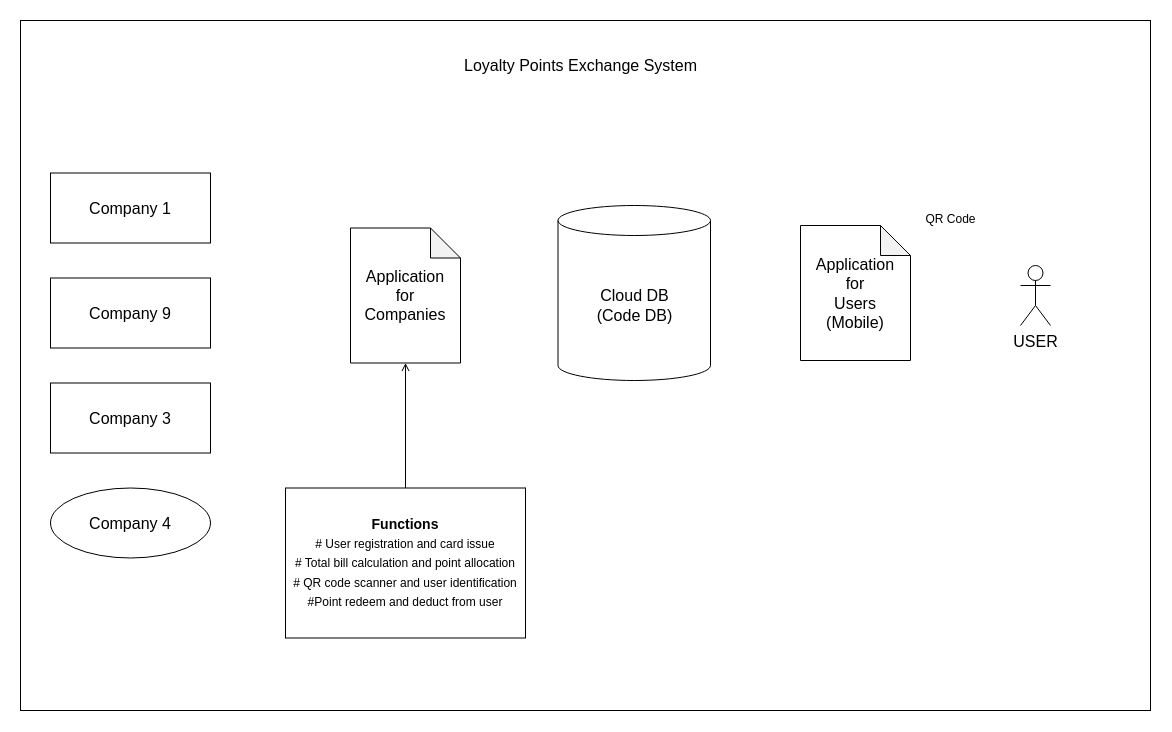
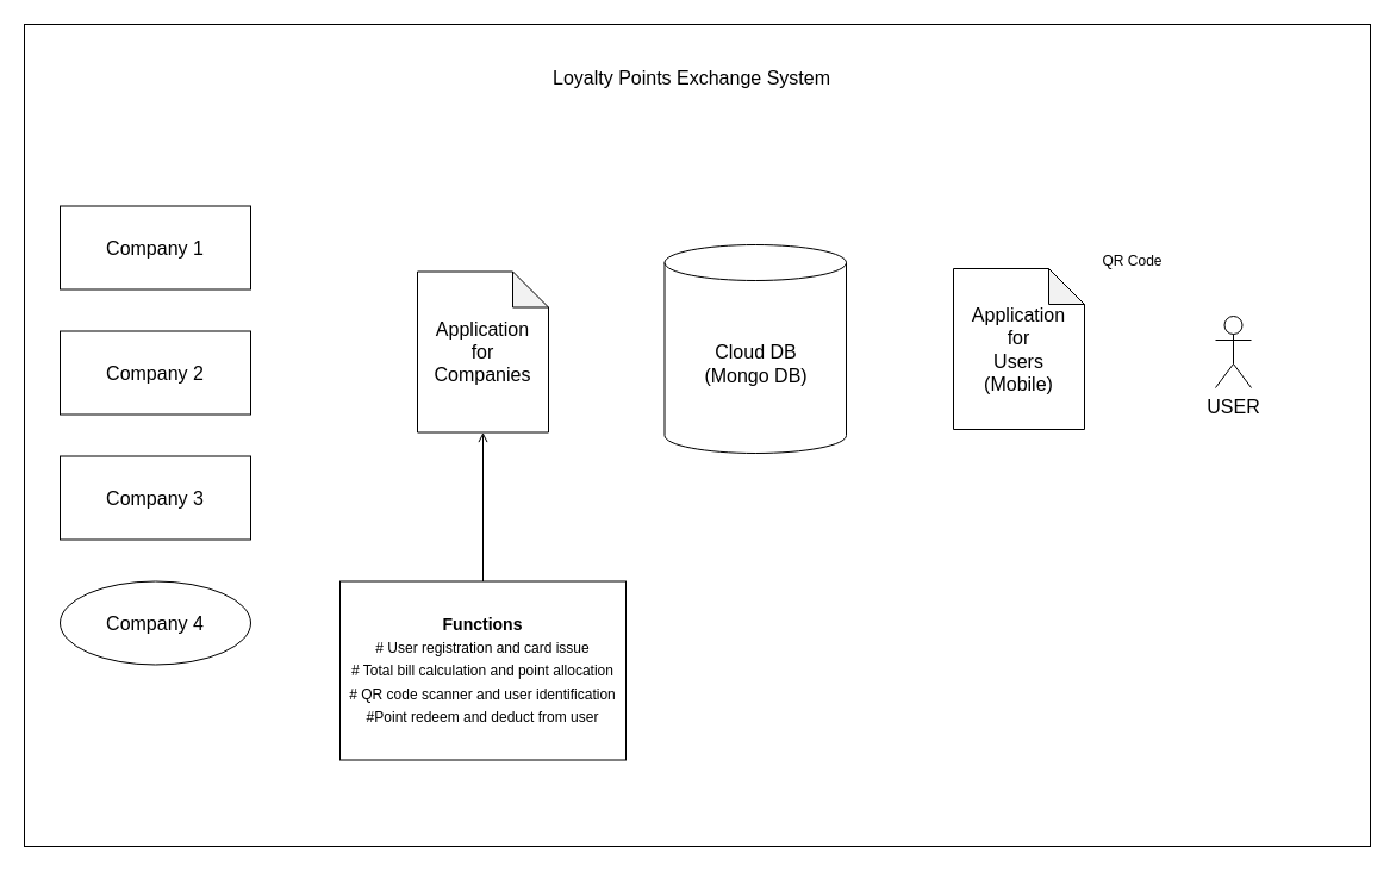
  <mxCell id="0" />
  <mxCell id="1" parent="0" />
  <mxCell id="2" value="" style="rounded=0;whiteSpace=wrap;html=1;" vertex="1" parent="1"><mxGeometry x="20" y="20" width="1130" height="690" as="geometry" /></mxCell>
  <mxCell id="3" value="Loyalty Points Exchange System" style="text;html=1;strokeColor=none;fillColor=none;align=center;verticalAlign=middle;whiteSpace=wrap;rounded=0;fontSize=16;" vertex="1" parent="1"><mxGeometry x="447.5" y="50" width="265" height="30" as="geometry" /></mxCell>
- <mxCell id="4" value="Cloud DB&lt;br&gt;(Code DB)" style="shape=cylinder3;whiteSpace=wrap;html=1;boundedLbl=1;backgroundOutline=1;size=15;fontSize=16;" vertex="1" parent="1"><mxGeometry x="557.5" y="205" width="152.5" height="175" as="geometry" /></mxCell>
+ <mxCell id="4" value="Cloud DB&lt;br&gt;(Mongo DB)" style="shape=cylinder3;whiteSpace=wrap;html=1;boundedLbl=1;backgroundOutline=1;size=15;fontSize=16;" vertex="1" parent="1"><mxGeometry x="557.5" y="205" width="152.5" height="175" as="geometry" /></mxCell>
  <mxCell id="5" value="Company 1" style="rounded=0;whiteSpace=wrap;html=1;fontSize=16;" vertex="1" parent="1"><mxGeometry x="50" y="172.5" width="160" height="70" as="geometry" /></mxCell>
- <mxCell id="6" value="Company 9" style="rounded=0;whiteSpace=wrap;html=1;fontSize=16;" vertex="1" parent="1"><mxGeometry x="50" y="277.5" width="160" height="70" as="geometry" /></mxCell>
+ <mxCell id="6" value="Company 2" style="rounded=0;whiteSpace=wrap;html=1;fontSize=16;" vertex="1" parent="1"><mxGeometry x="50" y="277.5" width="160" height="70" as="geometry" /></mxCell>
  <mxCell id="7" value="Company 3" style="rounded=0;whiteSpace=wrap;html=1;fontSize=16;" vertex="1" parent="1"><mxGeometry x="50" y="382.5" width="160" height="70" as="geometry" /></mxCell>
  <mxCell id="8" value="Company 4" style="ellipse;whiteSpace=wrap;html=1;fontSize=16;" vertex="1" parent="1"><mxGeometry x="50" y="487.5" width="160" height="70" as="geometry" /></mxCell>
  <mxCell id="9" value="USER" style="shape=umlActor;verticalLabelPosition=bottom;verticalAlign=top;html=1;outlineConnect=0;fontSize=16;" vertex="1" parent="1"><mxGeometry x="1020" y="265" width="30" height="60" as="geometry" /></mxCell>
  <mxCell id="10" value="Application&lt;br&gt;for&lt;br&gt;Users&lt;br&gt;(Mobile)" style="shape=note;whiteSpace=wrap;html=1;backgroundOutline=1;darkOpacity=0.05;fontSize=16;" vertex="1" parent="1"><mxGeometry x="800" y="225" width="110" height="135" as="geometry" /></mxCell>
  <mxCell id="11" value="Application&lt;br&gt;for&lt;br&gt;Companies" style="shape=note;whiteSpace=wrap;html=1;backgroundOutline=1;darkOpacity=0.05;fontSize=16;" vertex="1" parent="1"><mxGeometry x="350" y="227.5" width="110" height="135" as="geometry" /></mxCell>
  <mxCell id="12" value="QR Code" style="shape=image;html=1;verticalAlign=top;verticalLabelPosition=bottom;labelBackgroundColor=#ffffff;imageAspect=0;aspect=fixed;image=https://cdn1.iconfinder.com/data/icons/ionicons-outline-vol-2/512/qr-code-outline-128.png;fontSize=12;labelBorderColor=none;fontColor=default;imageBorder=none;imageBackground=none;" vertex="1" parent="1"><mxGeometry x="930" y="165" width="40" height="40" as="geometry" /></mxCell>
  <mxCell id="13" style="edgeStyle=orthogonalEdgeStyle;rounded=0;orthogonalLoop=1;jettySize=auto;html=1;entryX=0.5;entryY=1;entryDx=0;entryDy=0;entryPerimeter=0;fontSize=14;fontColor=default;endArrow=open;" edge="1" parent="1" source="14" target="11"><mxGeometry relative="1" as="geometry" /></mxCell>
  <mxCell id="14" value="&lt;p style=&quot;line-height: 160%;&quot;&gt;&lt;b&gt;&lt;font style=&quot;font-size: 14px;&quot;&gt;Functions&lt;/font&gt;&lt;/b&gt;&lt;br&gt;# User registration and card issue&lt;br&gt;# Total bill calculation and point allocation&lt;br&gt;# QR code scanner and user identification&lt;br&gt;#Point redeem and deduct from user&lt;br&gt;&lt;/p&gt;" style="rounded=0;whiteSpace=wrap;html=1;labelBorderColor=none;fontSize=12;fontColor=default;spacing=4;" vertex="1" parent="1"><mxGeometry x="285" y="487.5" width="240" height="150" as="geometry" /></mxCell>
